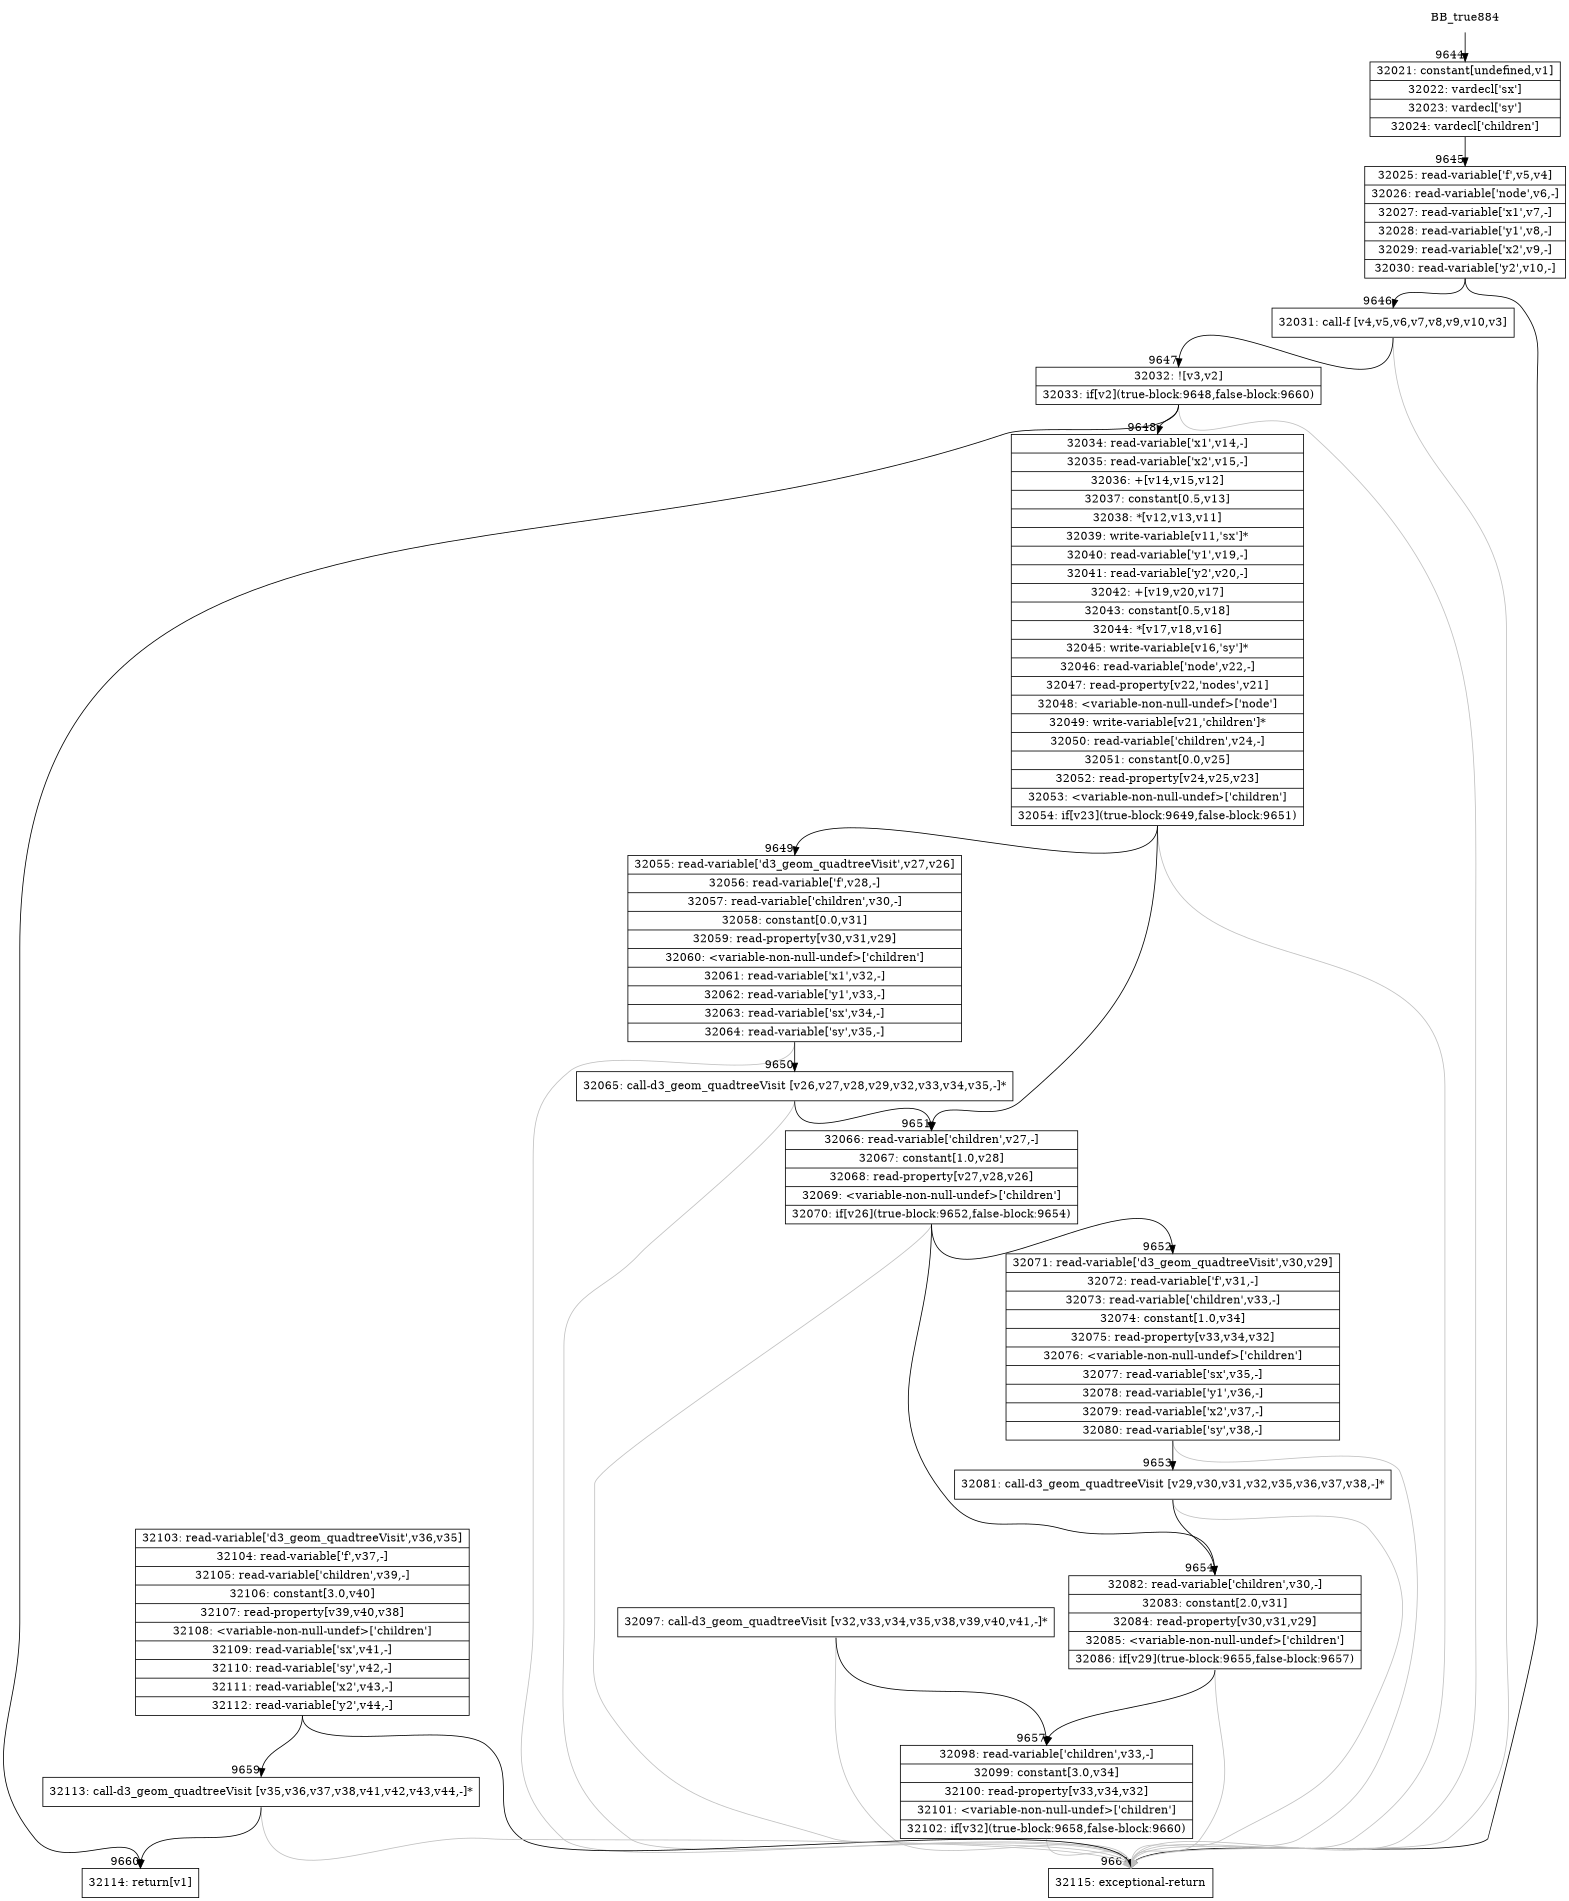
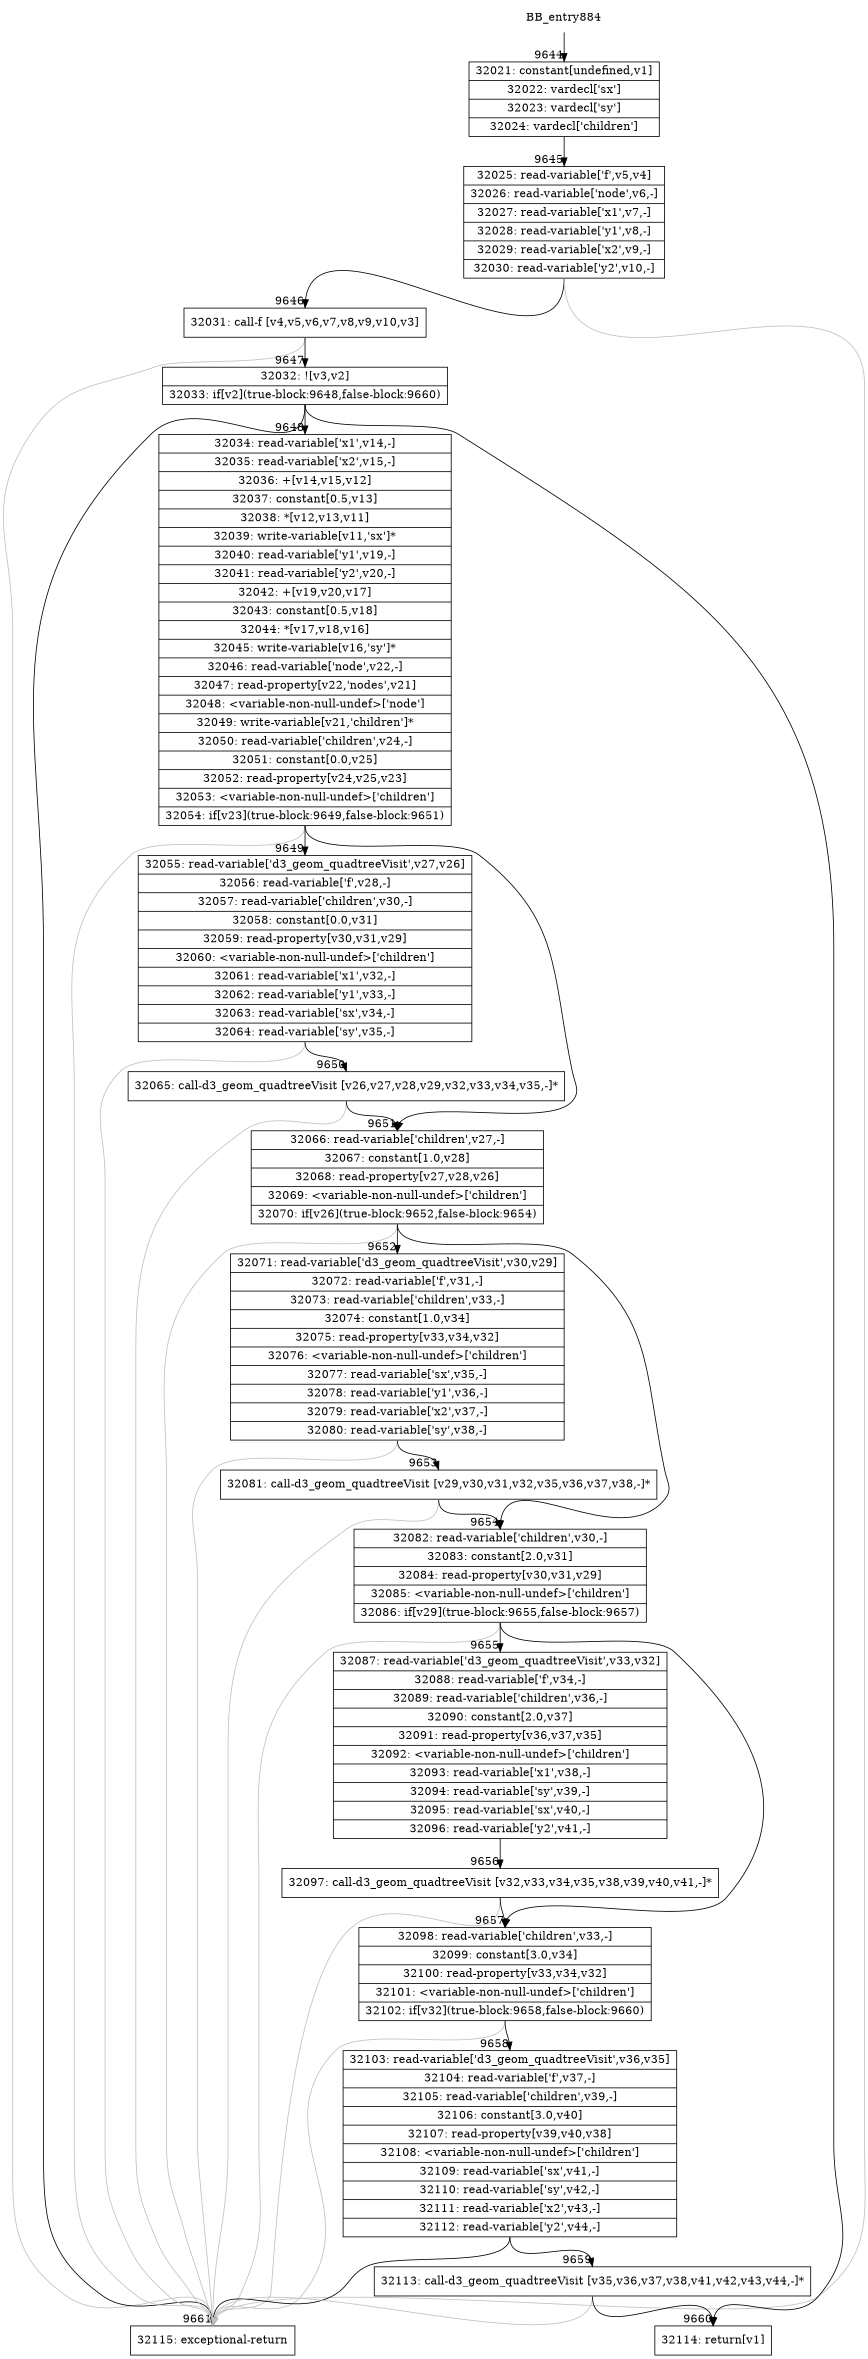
  digraph {
    rankdir=TD
    node [shape=record]
    edge [headport=n tailport=s]
-   BB_entry884 [shape=none label=BB_true884]
+   BB_entry884 [shape=none]
    n2 [label="{32021: constant[undefined,v1]|32022: vardecl['sx']|32023: vardecl['sy']|32024: vardecl['children']}"]
    n3 [label="{32025: read-variable['f',v5,v4]|32026: read-variable['node',v6,-]|32027: read-variable['x1',v7,-]|32028: read-variable['y1',v8,-]|32029: read-variable['x2',v9,-]|32030: read-variable['y2',v10,-]}"]
    n4 [label="{32031: call-f [v4,v5,v6,v7,v8,v9,v10,v3]}"]
    n5 [label="{32115: exceptional-return}"]
    n6 [label="{32032: ![v3,v2]|32033: if[v2](true-block:9648,false-block:9660)}"]
    n7 [label="{32034: read-variable['x1',v14,-]|32035: read-variable['x2',v15,-]|32036: +[v14,v15,v12]|32037: constant[0.5,v13]|32038: *[v12,v13,v11]|32039: write-variable[v11,'sx']*|32040: read-variable['y1',v19,-]|32041: read-variable['y2',v20,-]|32042: +[v19,v20,v17]|32043: constant[0.5,v18]|32044: *[v17,v18,v16]|32045: write-variable[v16,'sy']*|32046: read-variable['node',v22,-]|32047: read-property[v22,'nodes',v21]|32048: \<variable-non-null-undef\>['node']|32049: write-variable[v21,'children']*|32050: read-variable['children',v24,-]|32051: constant[0.0,v25]|32052: read-property[v24,v25,v23]|32053: \<variable-non-null-undef\>['children']|32054: if[v23](true-block:9649,false-block:9651)}"]
    n8 [label="{32114: return[v1]}"]
    n9 [label="{32055: read-variable['d3_geom_quadtreeVisit',v27,v26]|32056: read-variable['f',v28,-]|32057: read-variable['children',v30,-]|32058: constant[0.0,v31]|32059: read-property[v30,v31,v29]|32060: \<variable-non-null-undef\>['children']|32061: read-variable['x1',v32,-]|32062: read-variable['y1',v33,-]|32063: read-variable['sx',v34,-]|32064: read-variable['sy',v35,-]}"]
    n10 [label="{32066: read-variable['children',v27,-]|32067: constant[1.0,v28]|32068: read-property[v27,v28,v26]|32069: \<variable-non-null-undef\>['children']|32070: if[v26](true-block:9652,false-block:9654)}"]
    n11 [label="{32065: call-d3_geom_quadtreeVisit [v26,v27,v28,v29,v32,v33,v34,v35,-]*}"]
    n12 [label="{32071: read-variable['d3_geom_quadtreeVisit',v30,v29]|32072: read-variable['f',v31,-]|32073: read-variable['children',v33,-]|32074: constant[1.0,v34]|32075: read-property[v33,v34,v32]|32076: \<variable-non-null-undef\>['children']|32077: read-variable['sx',v35,-]|32078: read-variable['y1',v36,-]|32079: read-variable['x2',v37,-]|32080: read-variable['sy',v38,-]}"]
    n13 [label="{32082: read-variable['children',v30,-]|32083: constant[2.0,v31]|32084: read-property[v30,v31,v29]|32085: \<variable-non-null-undef\>['children']|32086: if[v29](true-block:9655,false-block:9657)}"]
    n14 [label="{32081: call-d3_geom_quadtreeVisit [v29,v30,v31,v32,v35,v36,v37,v38,-]*}"]
+   n15 [label="{32087: read-variable['d3_geom_quadtreeVisit',v33,v32]|32088: read-variable['f',v34,-]|32089: read-variable['children',v36,-]|32090: constant[2.0,v37]|32091: read-property[v36,v37,v35]|32092: \<variable-non-null-undef\>['children']|32093: read-variable['x1',v38,-]|32094: read-variable['sy',v39,-]|32095: read-variable['sx',v40,-]|32096: read-variable['y2',v41,-]}"]
    n16 [label="{32098: read-variable['children',v33,-]|32099: constant[3.0,v34]|32100: read-property[v33,v34,v32]|32101: \<variable-non-null-undef\>['children']|32102: if[v32](true-block:9658,false-block:9660)}"]
    n17 [label="{32097: call-d3_geom_quadtreeVisit [v32,v33,v34,v35,v38,v39,v40,v41,-]*}"]
    n18 [label="{32103: read-variable['d3_geom_quadtreeVisit',v36,v35]|32104: read-variable['f',v37,-]|32105: read-variable['children',v39,-]|32106: constant[3.0,v40]|32107: read-property[v39,v40,v38]|32108: \<variable-non-null-undef\>['children']|32109: read-variable['sx',v41,-]|32110: read-variable['sy',v42,-]|32111: read-variable['x2',v43,-]|32112: read-variable['y2',v44,-]}"]
    n19 [label="{32113: call-d3_geom_quadtreeVisit [v35,v36,v37,v38,v41,v42,v43,v44,-]*}"]
    BB_entry884 -> n2 [headlabel="    9644"]
    n2 -> n3 [headlabel="      9645"]
    n3 -> n4 [headlabel="      9646"]
-   n3 -> n5 [color=black headlabel="      9661"]
+   n3 -> n5 [color=gray headlabel="      9661"]
    n4 -> n5 [color=gray]
    n4 -> n6 [headlabel="      9647"]
-   n6 -> n5 [color=gray]
+   n6 -> n5 [color=black]
    n6 -> n7 [headlabel="      9648"]
    n6 -> n8 [headlabel="      9660"]
    n7 -> n5 [color=gray]
    n7 -> n9 [headlabel="      9649"]
    n7 -> n10 [headlabel="      9651"]
    n9 -> n5 [color=gray]
    n9 -> n11 [headlabel="      9650"]
    n10 -> n5 [color=gray]
    n10 -> n12 [headlabel="      9652"]
    n10 -> n13 [headlabel="      9654"]
    n11 -> n5 [color=gray]
    n11 -> n10
    n12 -> n5 [color=gray]
    n12 -> n14 [headlabel="      9653"]
    n13 -> n5 [color=gray]
+   n13 -> n15 [headlabel="      9655"]
    n13 -> n16 [headlabel="      9657"]
    n14 -> n5 [color=gray]
    n14 -> n13
+   n15 -> n17 [headlabel="      9656"]
    n16 -> n5 [color=gray]
+   n16 -> n18 [headlabel="      9658"]
    n17 -> n5 [color=gray]
    n17 -> n16
    n18 -> n5 [color=black]
    n18 -> n19 [headlabel="      9659"]
    n19 -> n5 [color=gray]
    n19 -> n8
  }
